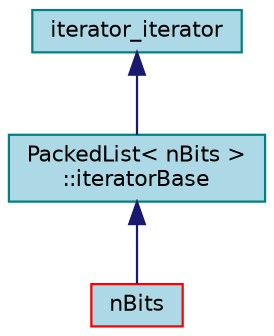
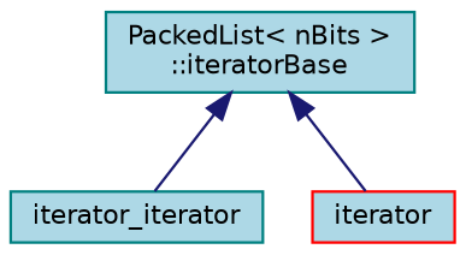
  digraph {
    fontname="DejaVu Sans"
    node [color=teal fillcolor=lightblue fontname="DejaVu Sans" fontsize=10 shape=record style=filled]
    edge [color=midnightblue dir=back fontname="DejaVu Sans" fontsize=10 labelfontname=FreeSans labelfontsize=10 style=solid]
    n1 [fontcolor=black height=0.2 label="PackedList\< nBits \>\l::iteratorBase" width=0.4]
    n2 [height=0.2 label=iterator_iterator width=0.4]
-   n3 [color=red height=0.2 label=nBits width=0.4]
-   n2 -> n1
+   n3 [color=red height=0.2 label=iterator width=0.4]
+   n1 -> n2
    n1 -> n3
  }
